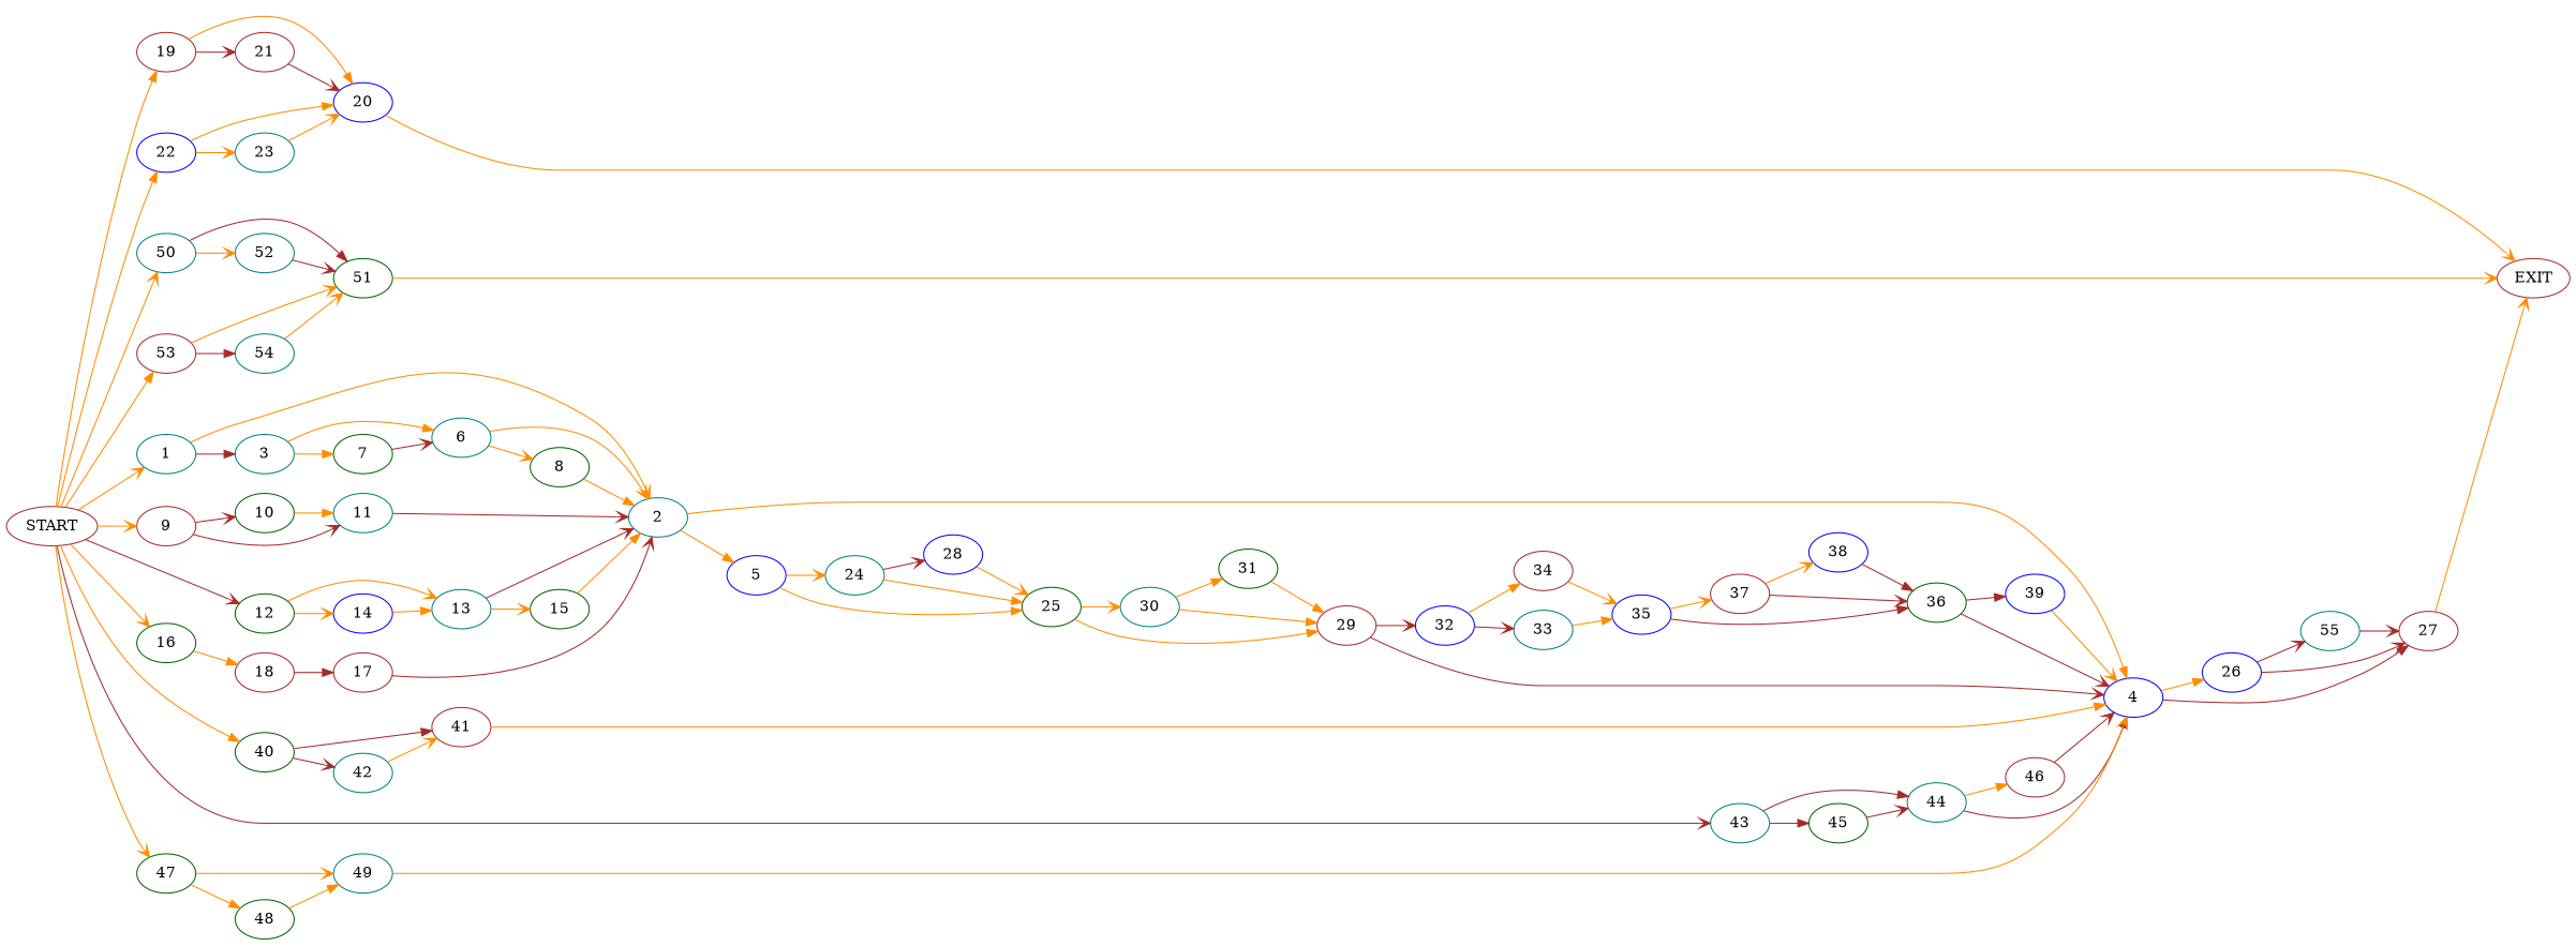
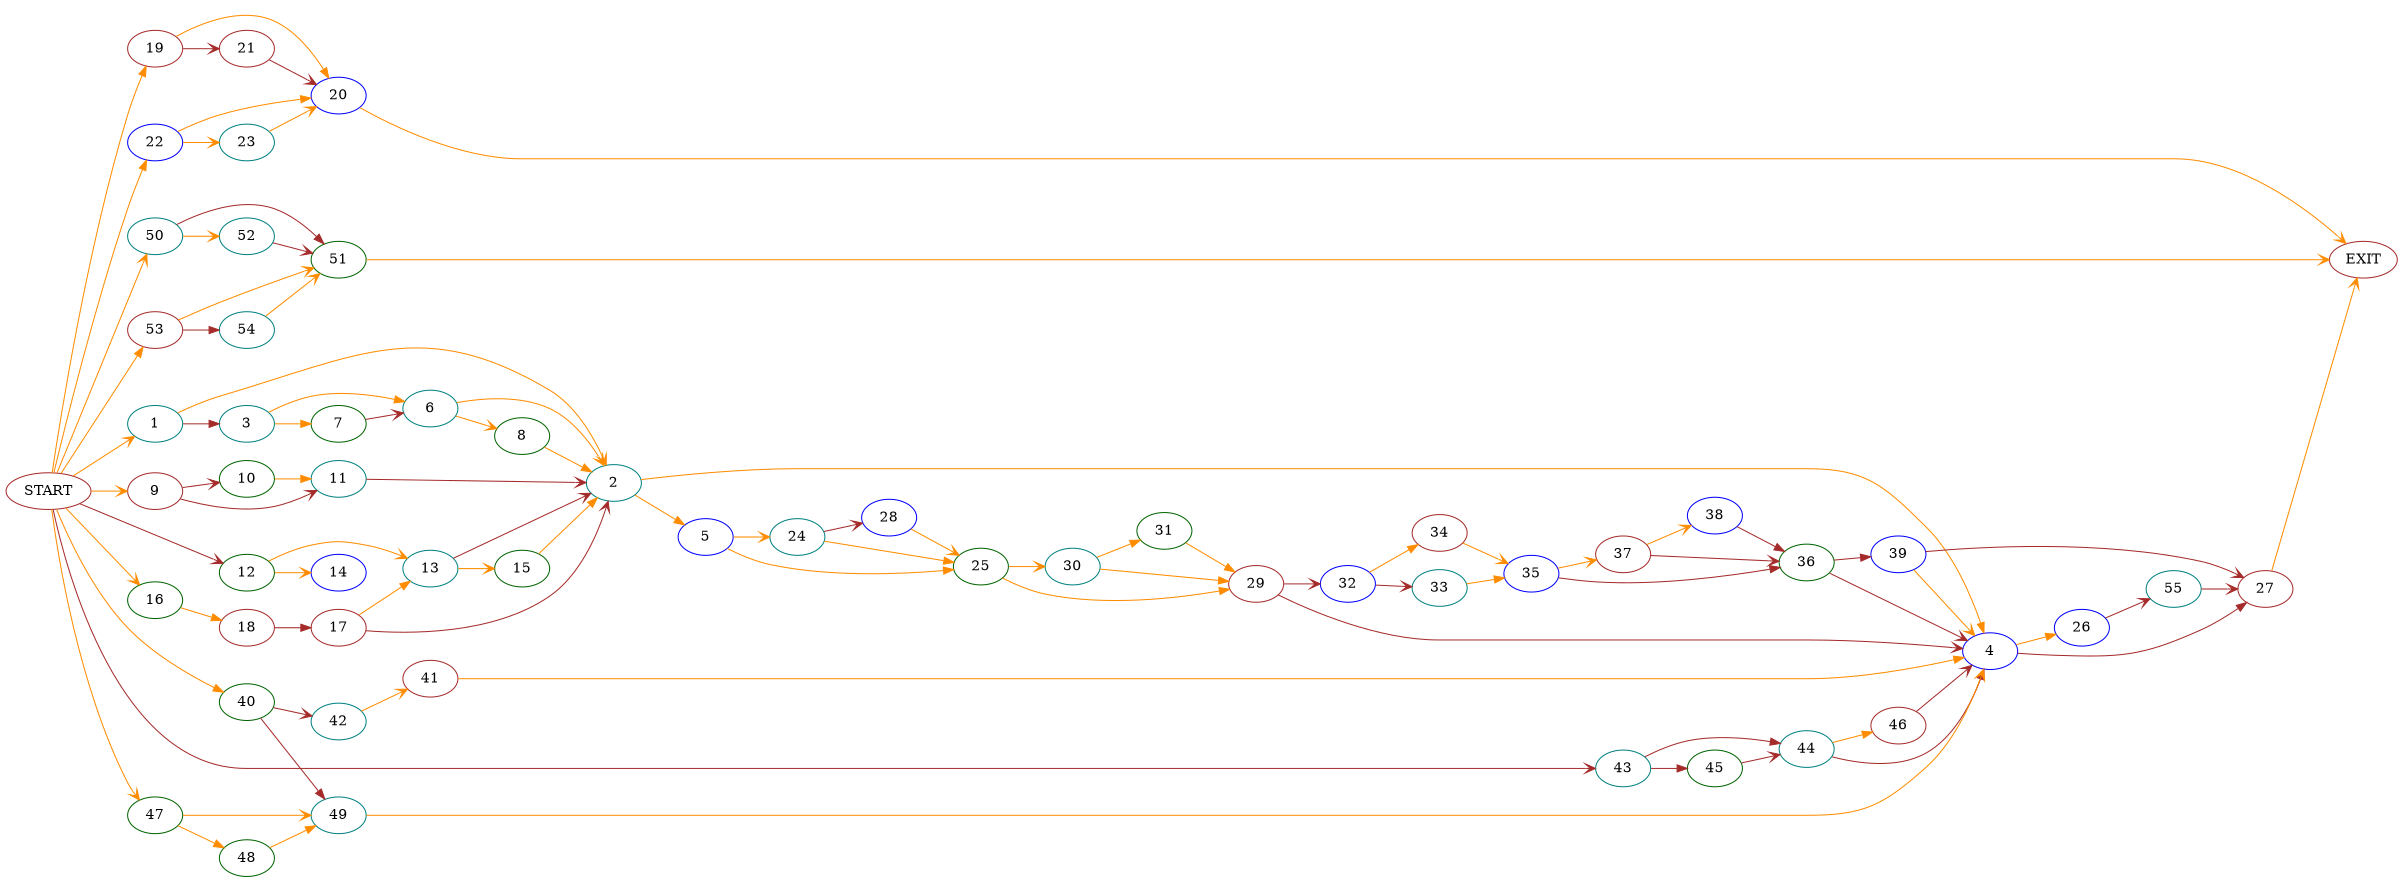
  digraph {
    rankdir=LR
    node [color=teal]
    edge [arrowhead=vee color=darkorange]
    n1 [color=brown label=START]
    1
    9 [color=brown]
    12 [color=darkgreen]
    16 [color=darkgreen]
    19 [color=brown]
    22 [color=blue]
    40 [color=darkgreen]
    43
    47 [color=darkgreen]
    50
    53 [color=brown]
    2
    3
    10 [color=darkgreen]
    11
    13
    14 [color=blue]
    18 [color=brown]
    20 [color=blue]
    21 [color=brown]
    23
    41 [color=brown]
    42
    44
    45 [color=darkgreen]
    48 [color=darkgreen]
    49
    51 [color=darkgreen]
    52
    54
    n32 [color=brown label=EXIT]
    4 [color=blue]
    5 [color=blue]
    6
    7 [color=darkgreen]
    26 [color=blue]
    27 [color=brown]
    24
    25 [color=darkgreen]
    8 [color=darkgreen]
    55
    28 [color=blue]
    29 [color=brown]
    30
    15 [color=darkgreen]
    17 [color=brown]
    32 [color=blue]
    31 [color=darkgreen]
    33
    34 [color=brown]
    35 [color=blue]
    36 [color=darkgreen]
    37 [color=brown]
    39 [color=blue]
    38 [color=blue]
    46 [color=brown]
    n1 -> 1
    n1 -> 9
    n1 -> 12 [color=brown]
    n1 -> 16
    n1 -> 19 [arrowhead=normal]
    n1 -> 22 [arrowhead=normal]
    n1 -> 40 [arrowhead=normal]
    n1 -> 43 [color=brown]
    n1 -> 47
    n1 -> 50
    n1 -> 53 [arrowhead=normal]
    1 -> 2
    1 -> 3 [arrowhead=normal color=brown]
    9 -> 10 [color=brown]
    9 -> 11 [color=brown]
    12 -> 13
    12 -> 14
    16 -> 18 [arrowhead=normal]
    19 -> 20 [arrowhead=normal]
    19 -> 21 [color=brown]
    22 -> 20 [arrowhead=normal]
    22 -> 23
-   40 -> 41 [arrowhead=normal color=brown]
+   40 -> 49 [arrowhead=normal color=brown]
    40 -> 42 [color=brown]
    43 -> 44 [arrowhead=normal color=brown]
    43 -> 45 [arrowhead=normal color=brown]
    47 -> 48 [arrowhead=normal]
    47 -> 49
    50 -> 51 [arrowhead=normal color=brown]
    50 -> 52
    53 -> 51
    53 -> 54 [arrowhead=normal color=brown]
    2 -> 4 [arrowhead=normal]
    2 -> 5 [arrowhead=normal]
    3 -> 6 [arrowhead=normal]
    3 -> 7 [arrowhead=normal]
    10 -> 11 [arrowhead=normal]
    11 -> 2 [color=brown]
    13 -> 2 [color=brown]
    13 -> 15
-   14 -> 13 [arrowhead=normal]
+   17 -> 13 [arrowhead=normal]
    18 -> 17 [arrowhead=normal color=brown]
    20 -> n32
    21 -> 20 [color=brown]
    23 -> 20
    41 -> 4 [arrowhead=normal]
    42 -> 41
    44 -> 4 [arrowhead=normal color=brown]
    44 -> 46 [arrowhead=normal]
    45 -> 44 [color=brown]
    48 -> 49 [arrowhead=normal]
    49 -> 4
    51 -> n32
    52 -> 51 [color=brown]
    54 -> 51
    4 -> 26 [arrowhead=normal]
    4 -> 27 [arrowhead=normal color=brown]
    5 -> 24
    5 -> 25 [arrowhead=normal]
    6 -> 2
    6 -> 8
    7 -> 6 [color=brown]
-   26 -> 27 [color=brown]
+   39 -> 27 [color=brown]
    26 -> 55 [color=brown]
    27 -> n32
    24 -> 25 [arrowhead=normal]
    24 -> 28 [color=brown]
    25 -> 29 [arrowhead=normal]
    25 -> 30
    8 -> 2 [arrowhead=normal]
    55 -> 27 [color=brown]
    28 -> 25
    29 -> 4 [color=brown]
    29 -> 32 [color=brown]
    30 -> 29 [arrowhead=normal]
    30 -> 31 [arrowhead=normal]
    15 -> 2 [arrowhead=normal]
    17 -> 2 [color=brown]
    32 -> 33 [color=brown]
    32 -> 34 [arrowhead=normal]
    31 -> 29 [arrowhead=normal]
    33 -> 35 [arrowhead=normal]
    34 -> 35
    35 -> 36 [arrowhead=normal color=brown]
    35 -> 37
    36 -> 4 [color=brown]
    36 -> 39 [arrowhead=normal color=brown]
    37 -> 36 [color=brown]
    37 -> 38
    39 -> 4
    38 -> 36 [arrowhead=normal color=brown]
    46 -> 4 [color=brown]
  }
